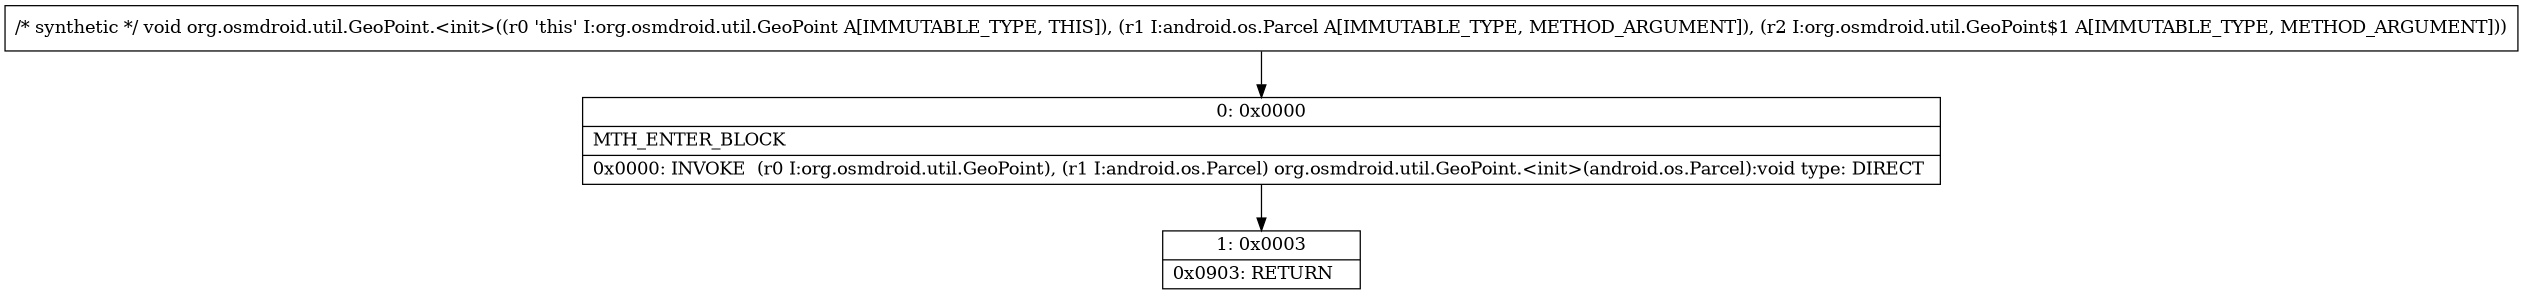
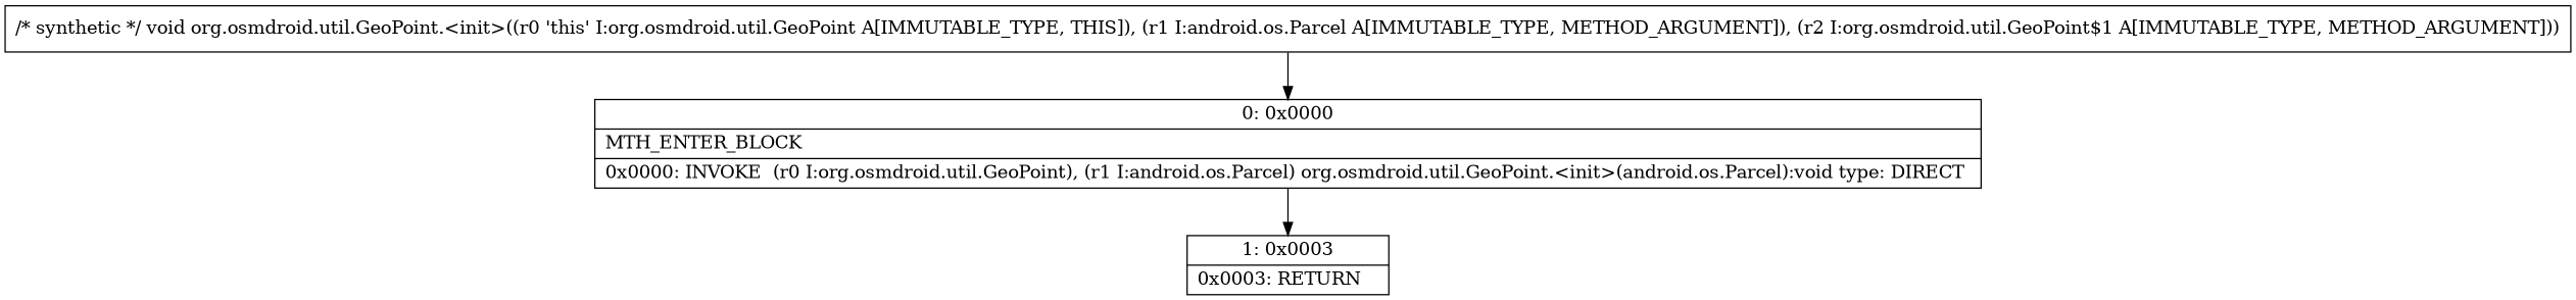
  digraph {
    node [shape=record]
    n1 [label="{0\:\ 0x0000|MTH_ENTER_BLOCK\l|0x0000: INVOKE  (r0 I:org.osmdroid.util.GeoPoint), (r1 I:android.os.Parcel) org.osmdroid.util.GeoPoint.\<init\>(android.os.Parcel):void type: DIRECT \l}"]
-   n2 [label="{1\:\ 0x0003|0x0903: RETURN   \l}"]
+   n2 [label="{1\:\ 0x0003|0x0003: RETURN   \l}"]
    n3 [label="{\/* synthetic *\/ void org.osmdroid.util.GeoPoint.\<init\>((r0 'this' I:org.osmdroid.util.GeoPoint A[IMMUTABLE_TYPE, THIS]), (r1 I:android.os.Parcel A[IMMUTABLE_TYPE, METHOD_ARGUMENT]), (r2 I:org.osmdroid.util.GeoPoint$1 A[IMMUTABLE_TYPE, METHOD_ARGUMENT])) }"]
    n1 -> n2
    n3 -> n1
  }
